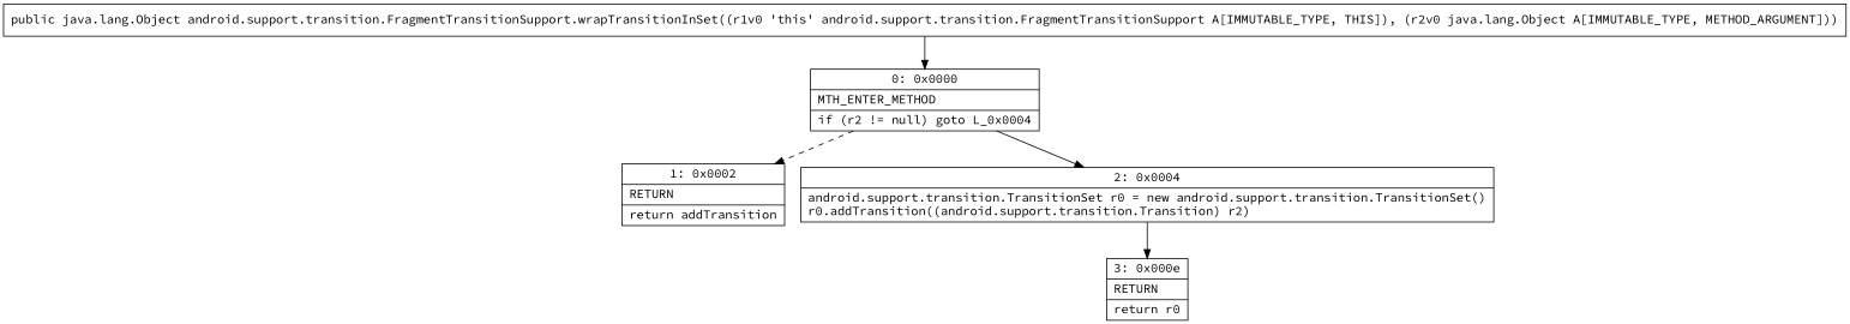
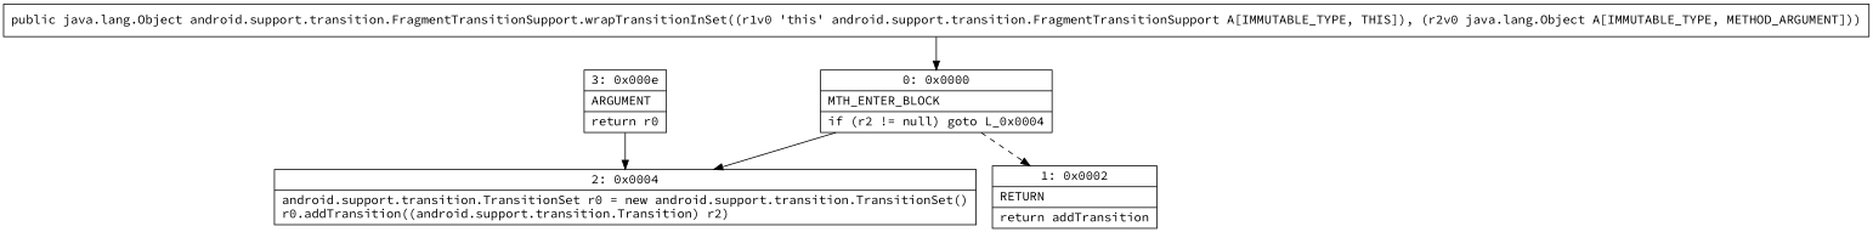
  digraph {
    fontname="Source Code Pro"
    node [fontname="Source Code Pro" shape=record]
    edge [fontname="Source Code Pro"]
-   n1 [label="{0\:\ 0x0000|MTH_ENTER_METHOD\l|if (r2 != null) goto L_0x0004\l}"]
+   n1 [label="{0\:\ 0x0000|MTH_ENTER_BLOCK\l|if (r2 != null) goto L_0x0004\l}"]
    n2 [label="{1\:\ 0x0002|RETURN\l|return addTransition\l}"]
    n3 [label="{2\:\ 0x0004|android.support.transition.TransitionSet r0 = new android.support.transition.TransitionSet()\lr0.addTransition((android.support.transition.Transition) r2)\l}"]
-   n4 [label="{3\:\ 0x000e|RETURN\l|return r0\l}"]
+   n4 [label="{3\:\ 0x000e|ARGUMENT\l|return r0\l}"]
    n5 [label="{public java.lang.Object android.support.transition.FragmentTransitionSupport.wrapTransitionInSet((r1v0 'this' android.support.transition.FragmentTransitionSupport A[IMMUTABLE_TYPE, THIS]), (r2v0 java.lang.Object A[IMMUTABLE_TYPE, METHOD_ARGUMENT])) }"]
    n1 -> n2 [style=dashed]
    n1 -> n3
-   n3 -> n4
+   n4 -> n3
    n5 -> n1
  }
